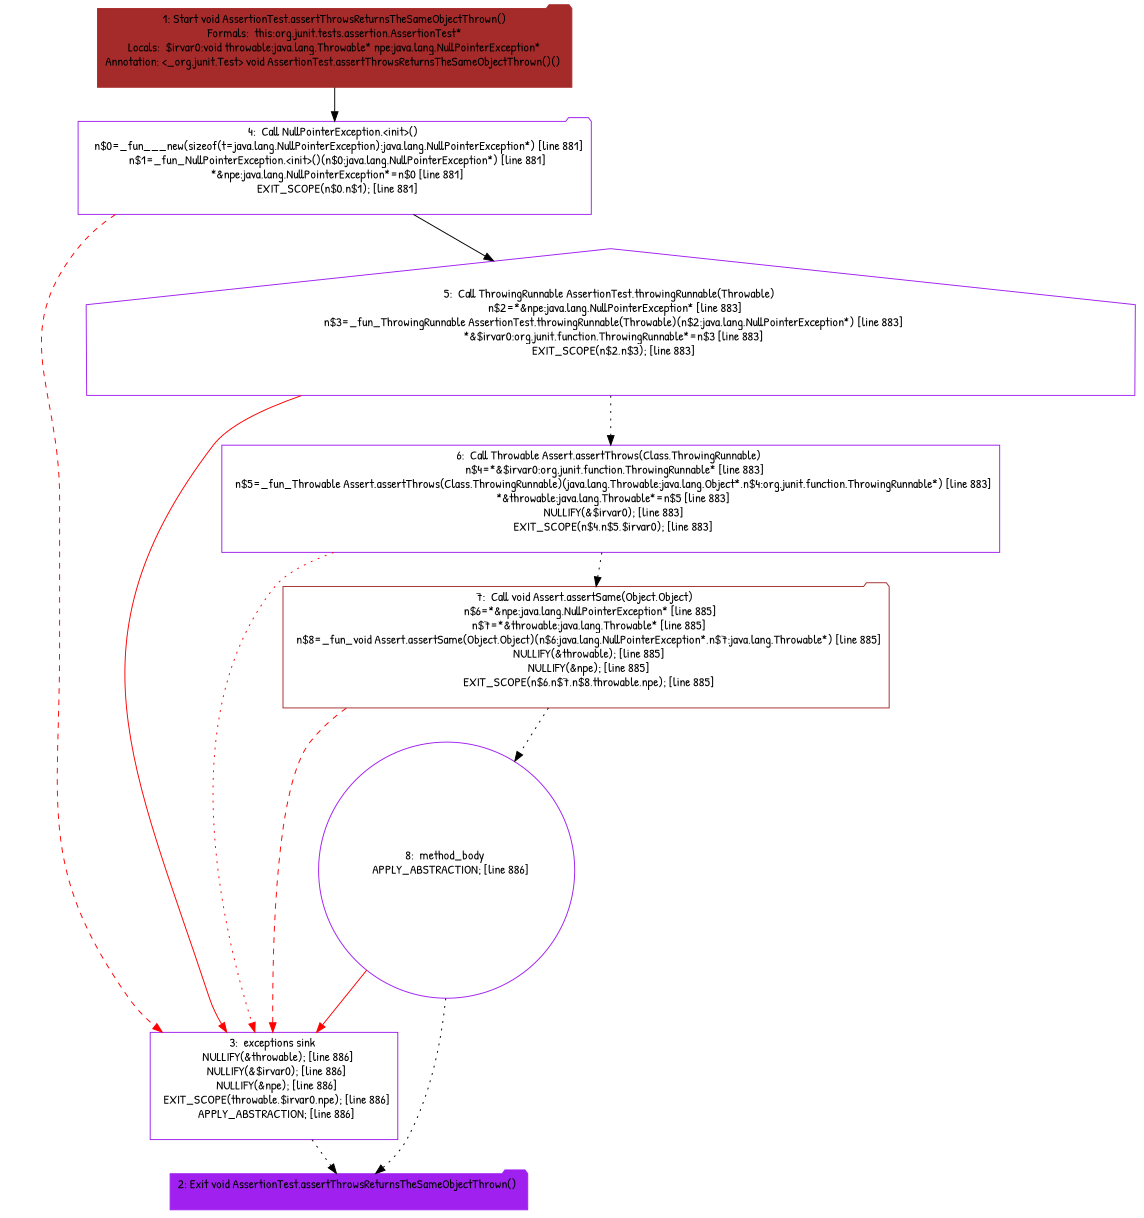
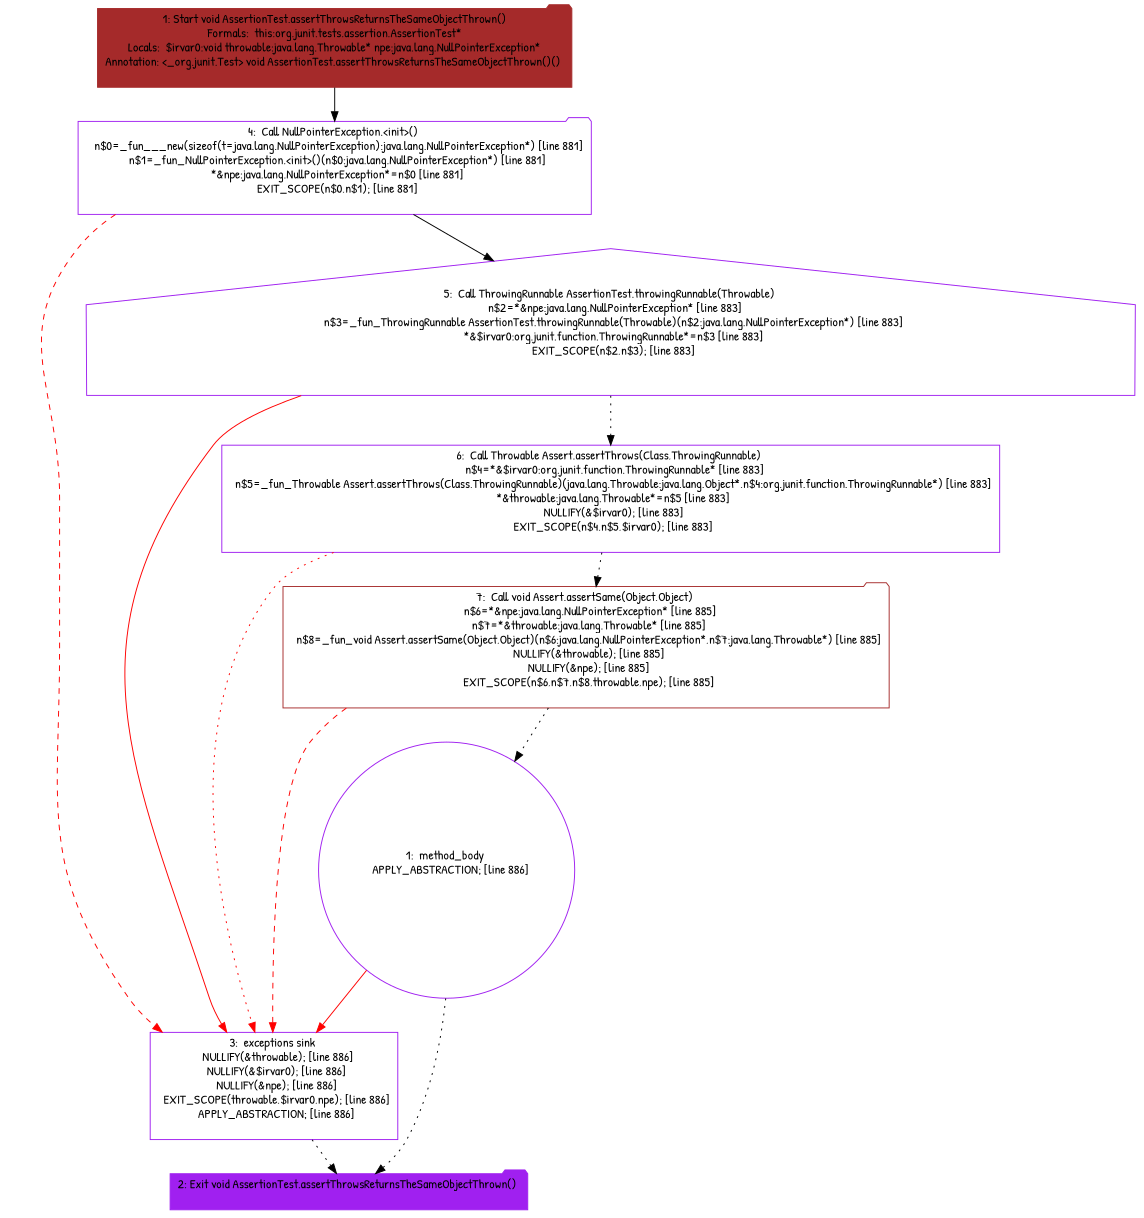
  digraph {
    fontname="Patrick Hand"
    node [color=purple shape=folder fontname="Patrick Hand"]
    edge [style=dotted fontname="Patrick Hand"]
    n1 [color=brown label="1: Start void AssertionTest.assertThrowsReturnsTheSameObjectThrown()\nFormals:  this:org.junit.tests.assertion.AssertionTest*\nLocals:  $irvar0:void throwable:java.lang.Throwable* npe:java.lang.NullPointerException*\nAnnotation: <_org.junit.Test> void AssertionTest.assertThrowsReturnsTheSameObjectThrown()() \n  " style=filled]
    n2 [label="4:  Call NullPointerException.<init>() \n   n$0=_fun___new(sizeof(t=java.lang.NullPointerException):java.lang.NullPointerException*) [line 881]\n  n$1=_fun_NullPointerException.<init>()(n$0:java.lang.NullPointerException*) [line 881]\n  *&npe:java.lang.NullPointerException*=n$0 [line 881]\n  EXIT_SCOPE(n$0,n$1); [line 881]\n "]
    n3 [label="3:  exceptions sink \n   NULLIFY(&throwable); [line 886]\n  NULLIFY(&$irvar0); [line 886]\n  NULLIFY(&npe); [line 886]\n  EXIT_SCOPE(throwable,$irvar0,npe); [line 886]\n  APPLY_ABSTRACTION; [line 886]\n " shape=box]
    n4 [label="5:  Call ThrowingRunnable AssertionTest.throwingRunnable(Throwable) \n   n$2=*&npe:java.lang.NullPointerException* [line 883]\n  n$3=_fun_ThrowingRunnable AssertionTest.throwingRunnable(Throwable)(n$2:java.lang.NullPointerException*) [line 883]\n  *&$irvar0:org.junit.function.ThrowingRunnable*=n$3 [line 883]\n  EXIT_SCOPE(n$2,n$3); [line 883]\n " shape=house]
    n5 [label="2: Exit void AssertionTest.assertThrowsReturnsTheSameObjectThrown() \n  " style=filled]
    n6 [label="6:  Call Throwable Assert.assertThrows(Class,ThrowingRunnable) \n   n$4=*&$irvar0:org.junit.function.ThrowingRunnable* [line 883]\n  n$5=_fun_Throwable Assert.assertThrows(Class,ThrowingRunnable)(java.lang.Throwable:java.lang.Object*,n$4:org.junit.function.ThrowingRunnable*) [line 883]\n  *&throwable:java.lang.Throwable*=n$5 [line 883]\n  NULLIFY(&$irvar0); [line 883]\n  EXIT_SCOPE(n$4,n$5,$irvar0); [line 883]\n " shape=box]
    n7 [label="7:  Call void Assert.assertSame(Object,Object) \n   n$6=*&npe:java.lang.NullPointerException* [line 885]\n  n$7=*&throwable:java.lang.Throwable* [line 885]\n  n$8=_fun_void Assert.assertSame(Object,Object)(n$6:java.lang.NullPointerException*,n$7:java.lang.Throwable*) [line 885]\n  NULLIFY(&throwable); [line 885]\n  NULLIFY(&npe); [line 885]\n  EXIT_SCOPE(n$6,n$7,n$8,throwable,npe); [line 885]\n " color=brown]
-   n8 [label="8:  method_body \n   APPLY_ABSTRACTION; [line 886]\n " shape=circle]
+   n8 [label="1:  method_body \n   APPLY_ABSTRACTION; [line 886]\n " shape=circle]
    n1 -> n2 [style=solid]
    n2 -> n3 [color=red style=dashed]
    n2 -> n4 [style=solid]
    n3 -> n5
    n4 -> n3 [color=red style=solid]
    n4 -> n6
    n6 -> n3 [color=red]
    n6 -> n7
    n7 -> n3 [color=red style=dashed]
    n7 -> n8
    n8 -> n3 [color=red style=solid]
    n8 -> n5
  }
